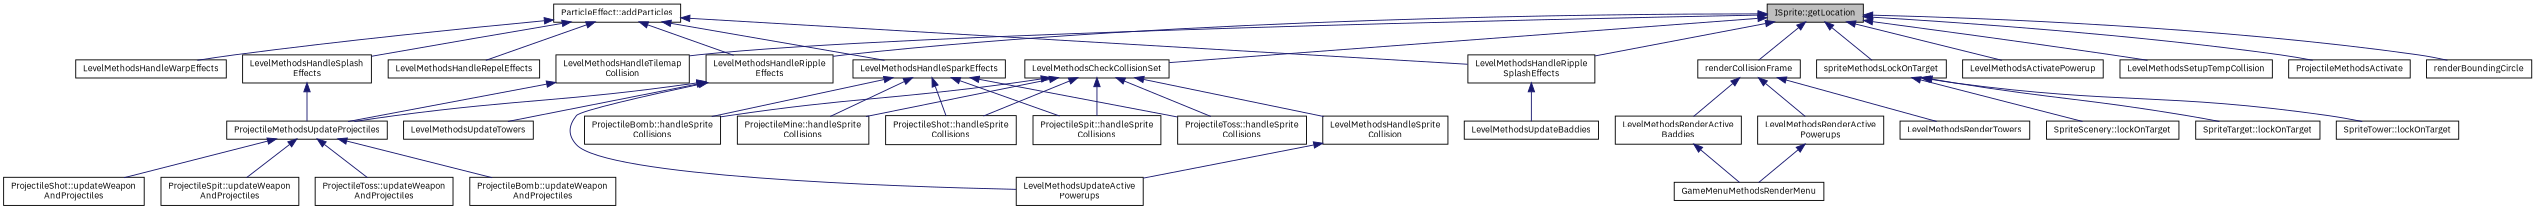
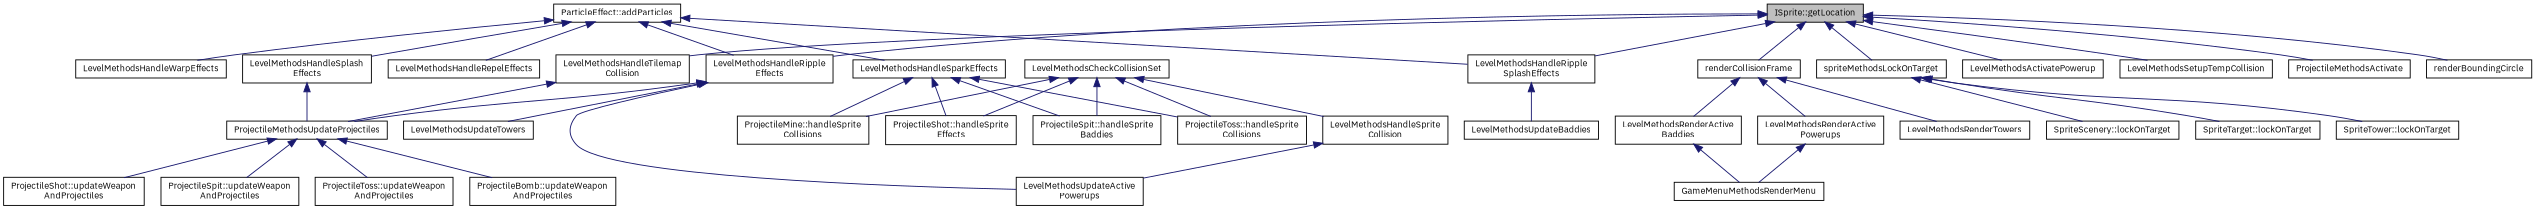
  digraph {
    fontname="IBM Plex Sans"
    rankdir=TB
    node [color=black fillcolor=white fontname="IBM Plex Sans" fontsize=10 shape=record style=filled]
    edge [color=midnightblue dir=back fontname="IBM Plex Sans" fontsize=10 labelfontname=Helvetica labelfontsize=10 style=solid]
    n1 [fillcolor=grey75 fontcolor=black height=0.2 label="ISprite::getLocation" width=0.4]
    n2 [height=0.2 label="LevelMethodsHandleRipple\lEffects" width=0.4]
    n3 [height=0.2 label="LevelMethodsHandleRipple\lSplashEffects" width=0.4]
    n4 [height=0.2 label=LevelMethodsActivatePowerup width=0.4]
    n5 [height=0.2 label=LevelMethodsCheckCollisionSet width=0.4]
    n6 [height=0.2 label="LevelMethodsHandleTilemap\lCollision" width=0.4]
    n7 [height=0.2 label=LevelMethodsSetupTempCollision width=0.4]
    n8 [height=0.2 label=ProjectileMethodsActivate width=0.4]
    n9 [height=0.2 label=renderBoundingCircle width=0.4]
    n10 [height=0.2 label=renderCollisionFrame width=0.4]
    n11 [height=0.2 label=spriteMethodsLockOnTarget width=0.4]
    n12 [height=0.2 label="ParticleEffect::addParticles" width=0.4]
    n13 [height=0.2 label=LevelMethodsHandleRepelEffects width=0.4]
    n14 [height=0.2 label=LevelMethodsHandleSparkEffects width=0.4]
    n15 [height=0.2 label="LevelMethodsHandleSplash\lEffects" width=0.4]
    n16 [height=0.2 label=LevelMethodsHandleWarpEffects width=0.4]
    n17 [height=0.2 label="LevelMethodsUpdateActive\lPowerups" width=0.4]
    n18 [height=0.2 label=LevelMethodsUpdateTowers width=0.4]
    n19 [height=0.2 label=ProjectileMethodsUpdateProjectiles width=0.4]
    n20 [height=0.2 label=LevelMethodsUpdateBaddies width=0.4]
-   n21 [height=0.2 label="ProjectileBomb::handleSprite\lCollisions" width=0.4]
    n22 [height=0.2 label="ProjectileMine::handleSprite\lCollisions" width=0.4]
-   n23 [height=0.2 label="ProjectileShot::handleSprite\lCollisions" width=0.4]
-   n24 [height=0.2 label="ProjectileSpit::handleSprite\lCollisions" width=0.4]
+   n23 [height=0.2 label="ProjectileShot::handleSprite\lEffects" width=0.4]
+   n24 [height=0.2 label="ProjectileSpit::handleSprite\lBaddies" width=0.4]
    n25 [height=0.2 label="ProjectileToss::handleSprite\lCollisions" width=0.4]
    n26 [height=0.2 label="LevelMethodsHandleSprite\lCollision" width=0.4]
    n27 [height=0.2 label="LevelMethodsRenderActive\lBaddies" width=0.4]
    n28 [height=0.2 label="LevelMethodsRenderActive\lPowerups" width=0.4]
    n29 [height=0.2 label=LevelMethodsRenderTowers width=0.4]
    n30 [height=0.2 label="SpriteScenery::lockOnTarget" width=0.4]
    n31 [height=0.2 label="SpriteTarget::lockOnTarget" width=0.4]
    n32 [height=0.2 label="SpriteTower::lockOnTarget" width=0.4]
    n33 [height=0.2 label="ProjectileBomb::updateWeapon\lAndProjectiles" width=0.4]
    n34 [height=0.2 label="ProjectileShot::updateWeapon\lAndProjectiles" width=0.4]
    n35 [height=0.2 label="ProjectileSpit::updateWeapon\lAndProjectiles" width=0.4]
    n36 [height=0.2 label="ProjectileToss::updateWeapon\lAndProjectiles" width=0.4]
    n37 [height=0.2 label=GameMenuMethodsRenderMenu width=0.4]
    n1 -> n2
    n1 -> n3
    n1 -> n4
-   n1 -> n5
    n1 -> n6
    n1 -> n7
    n1 -> n8
    n1 -> n9
    n1 -> n10
    n1 -> n11
    n2 -> n17
    n2 -> n18
    n2 -> n19
    n3 -> n20
-   n5 -> n21
    n5 -> n22
    n5 -> n23
    n5 -> n24
    n5 -> n25
    n5 -> n26
    n6 -> n19
    n10 -> n27
    n10 -> n28
    n10 -> n29
    n11 -> n30
    n11 -> n31
    n11 -> n32
    n12 -> n2
    n12 -> n3
    n12 -> n13
    n12 -> n14
    n12 -> n15
    n12 -> n16
-   n14 -> n21
    n14 -> n22
    n14 -> n23
    n14 -> n24
    n14 -> n25
    n15 -> n19
    n19 -> n33
    n19 -> n34
    n19 -> n35
    n19 -> n36
    n26 -> n17
    n27 -> n37
    n28 -> n37
  }
